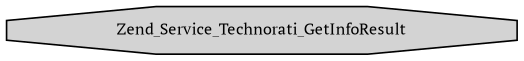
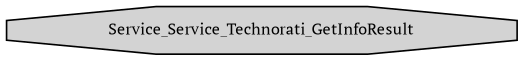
  digraph {
    rankdir=LR
    fontname="PT Serif"
-   n1 [color=black fillcolor=lightgrey fontname="PT Serif" fontsize=10 height=0.2 label=Zend_Service_Technorati_GetInfoResult shape=octagon style=filled width=0.4]
+   n1 [color=black fillcolor=lightgrey fontname="PT Serif" fontsize=10 height=0.2 label=Service_Service_Technorati_GetInfoResult shape=octagon style=filled width=0.4]
  }
